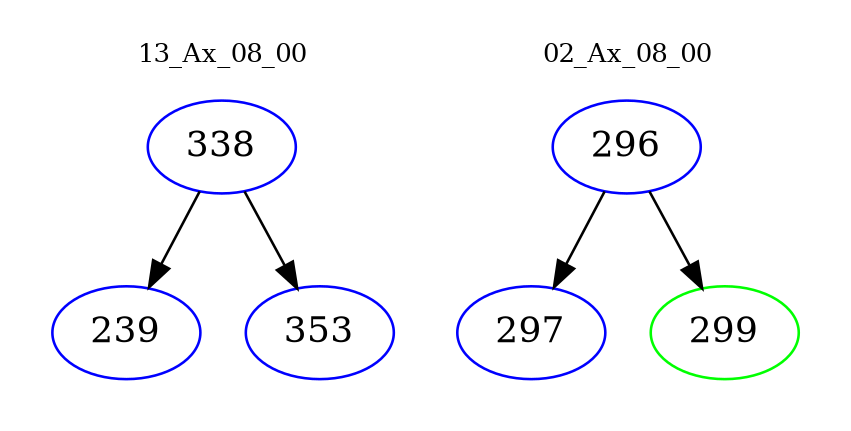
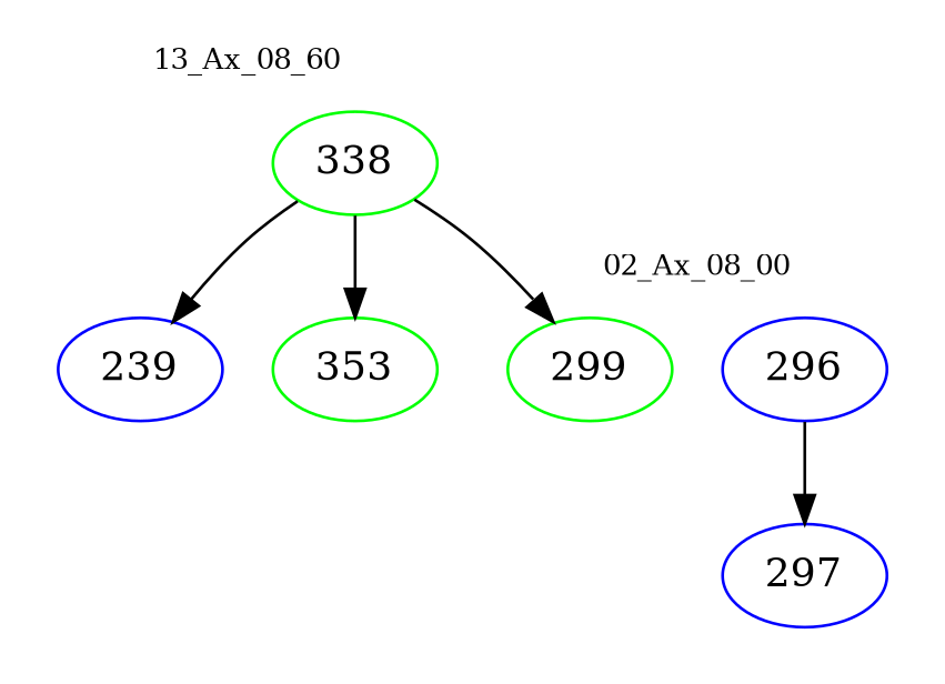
  digraph {
    node [color=blue]
    edge [color=black]
-   n1 [label=338]
+   n1 [color=green label=338]
    n2 [label=239]
-   n3 [label=353]
+   n3 [color=green label=353]
    n4 [label=296]
    n5 [label=297]
    n6 [color=green label=299]
    subgraph cluster_1 {
      color=white
      fontsize=10
-     label="13_Ax_08_00"
+     label="13_Ax_08_60"
      n1
      n2
      n3
    }
    subgraph cluster_2 {
      color=white
      fontsize=10
      label="02_Ax_08_00"
      n4
      n5
      n6
    }
    n1 -> n2
    n1 -> n3
    n4 -> n5
-   n4 -> n6
+   n1 -> n6
  }
